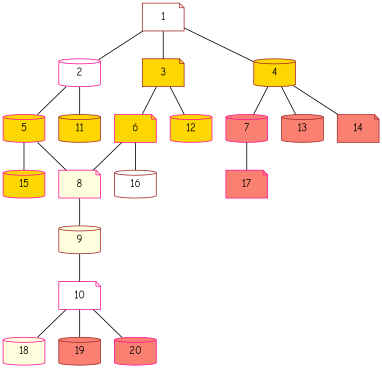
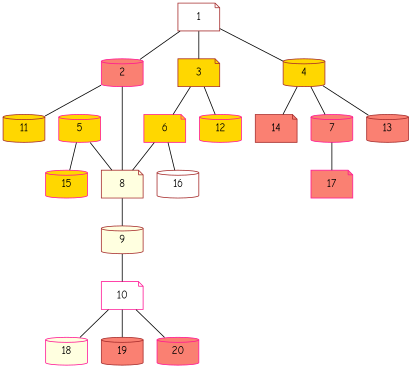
  graph {
    fontname="Comic Neue"
    node [chem=H color=deeppink fillcolor=gold fontname="Comic Neue" shape=cylinder style=filled]
    edge [fontname="Comic Neue" valence=1]
    1 [chem=C color=brown fillcolor=white shape=note]
-   2 [chem=C fillcolor=white]
+   2 [chem=C fillcolor=salmon]
    3 [chem=C color=brown shape=note]
    4 [chem=C color=brown]
    5 [chem=C]
    11 [color=brown]
    6 [chem=C shape=note]
    12
    7 [chem=O fillcolor=salmon]
    13 [color=brown fillcolor=salmon]
    14 [color=brown fillcolor=salmon shape=note]
-   8 [chem=C fillcolor=lightyellow shape=note]
+   8 [chem=C color=brown fillcolor=lightyellow shape=note]
    15
    16 [color=brown fillcolor=white]
    17 [fillcolor=salmon shape=note]
    9 [chem=O color=brown fillcolor=lightyellow]
    10 [chem=C fillcolor=white shape=note]
    18 [fillcolor=lightyellow]
    19 [color=brown fillcolor=salmon]
    20 [fillcolor=salmon]
    1 -- 2
    1 -- 3 [valence=2]
    1 -- 4
-   2 -- 5 [valence=2]
+   2 -- 8 [valence=2]
    2 -- 11
    3 -- 6
    3 -- 12
    4 -- 7
    4 -- 13
    4 -- 14
    5 -- 8
    5 -- 15
    6 -- 8 [valence=2]
    6 -- 16
    7 -- 17
    8 -- 9
    9 -- 10
    10 -- 18
    10 -- 19
    10 -- 20
  }
